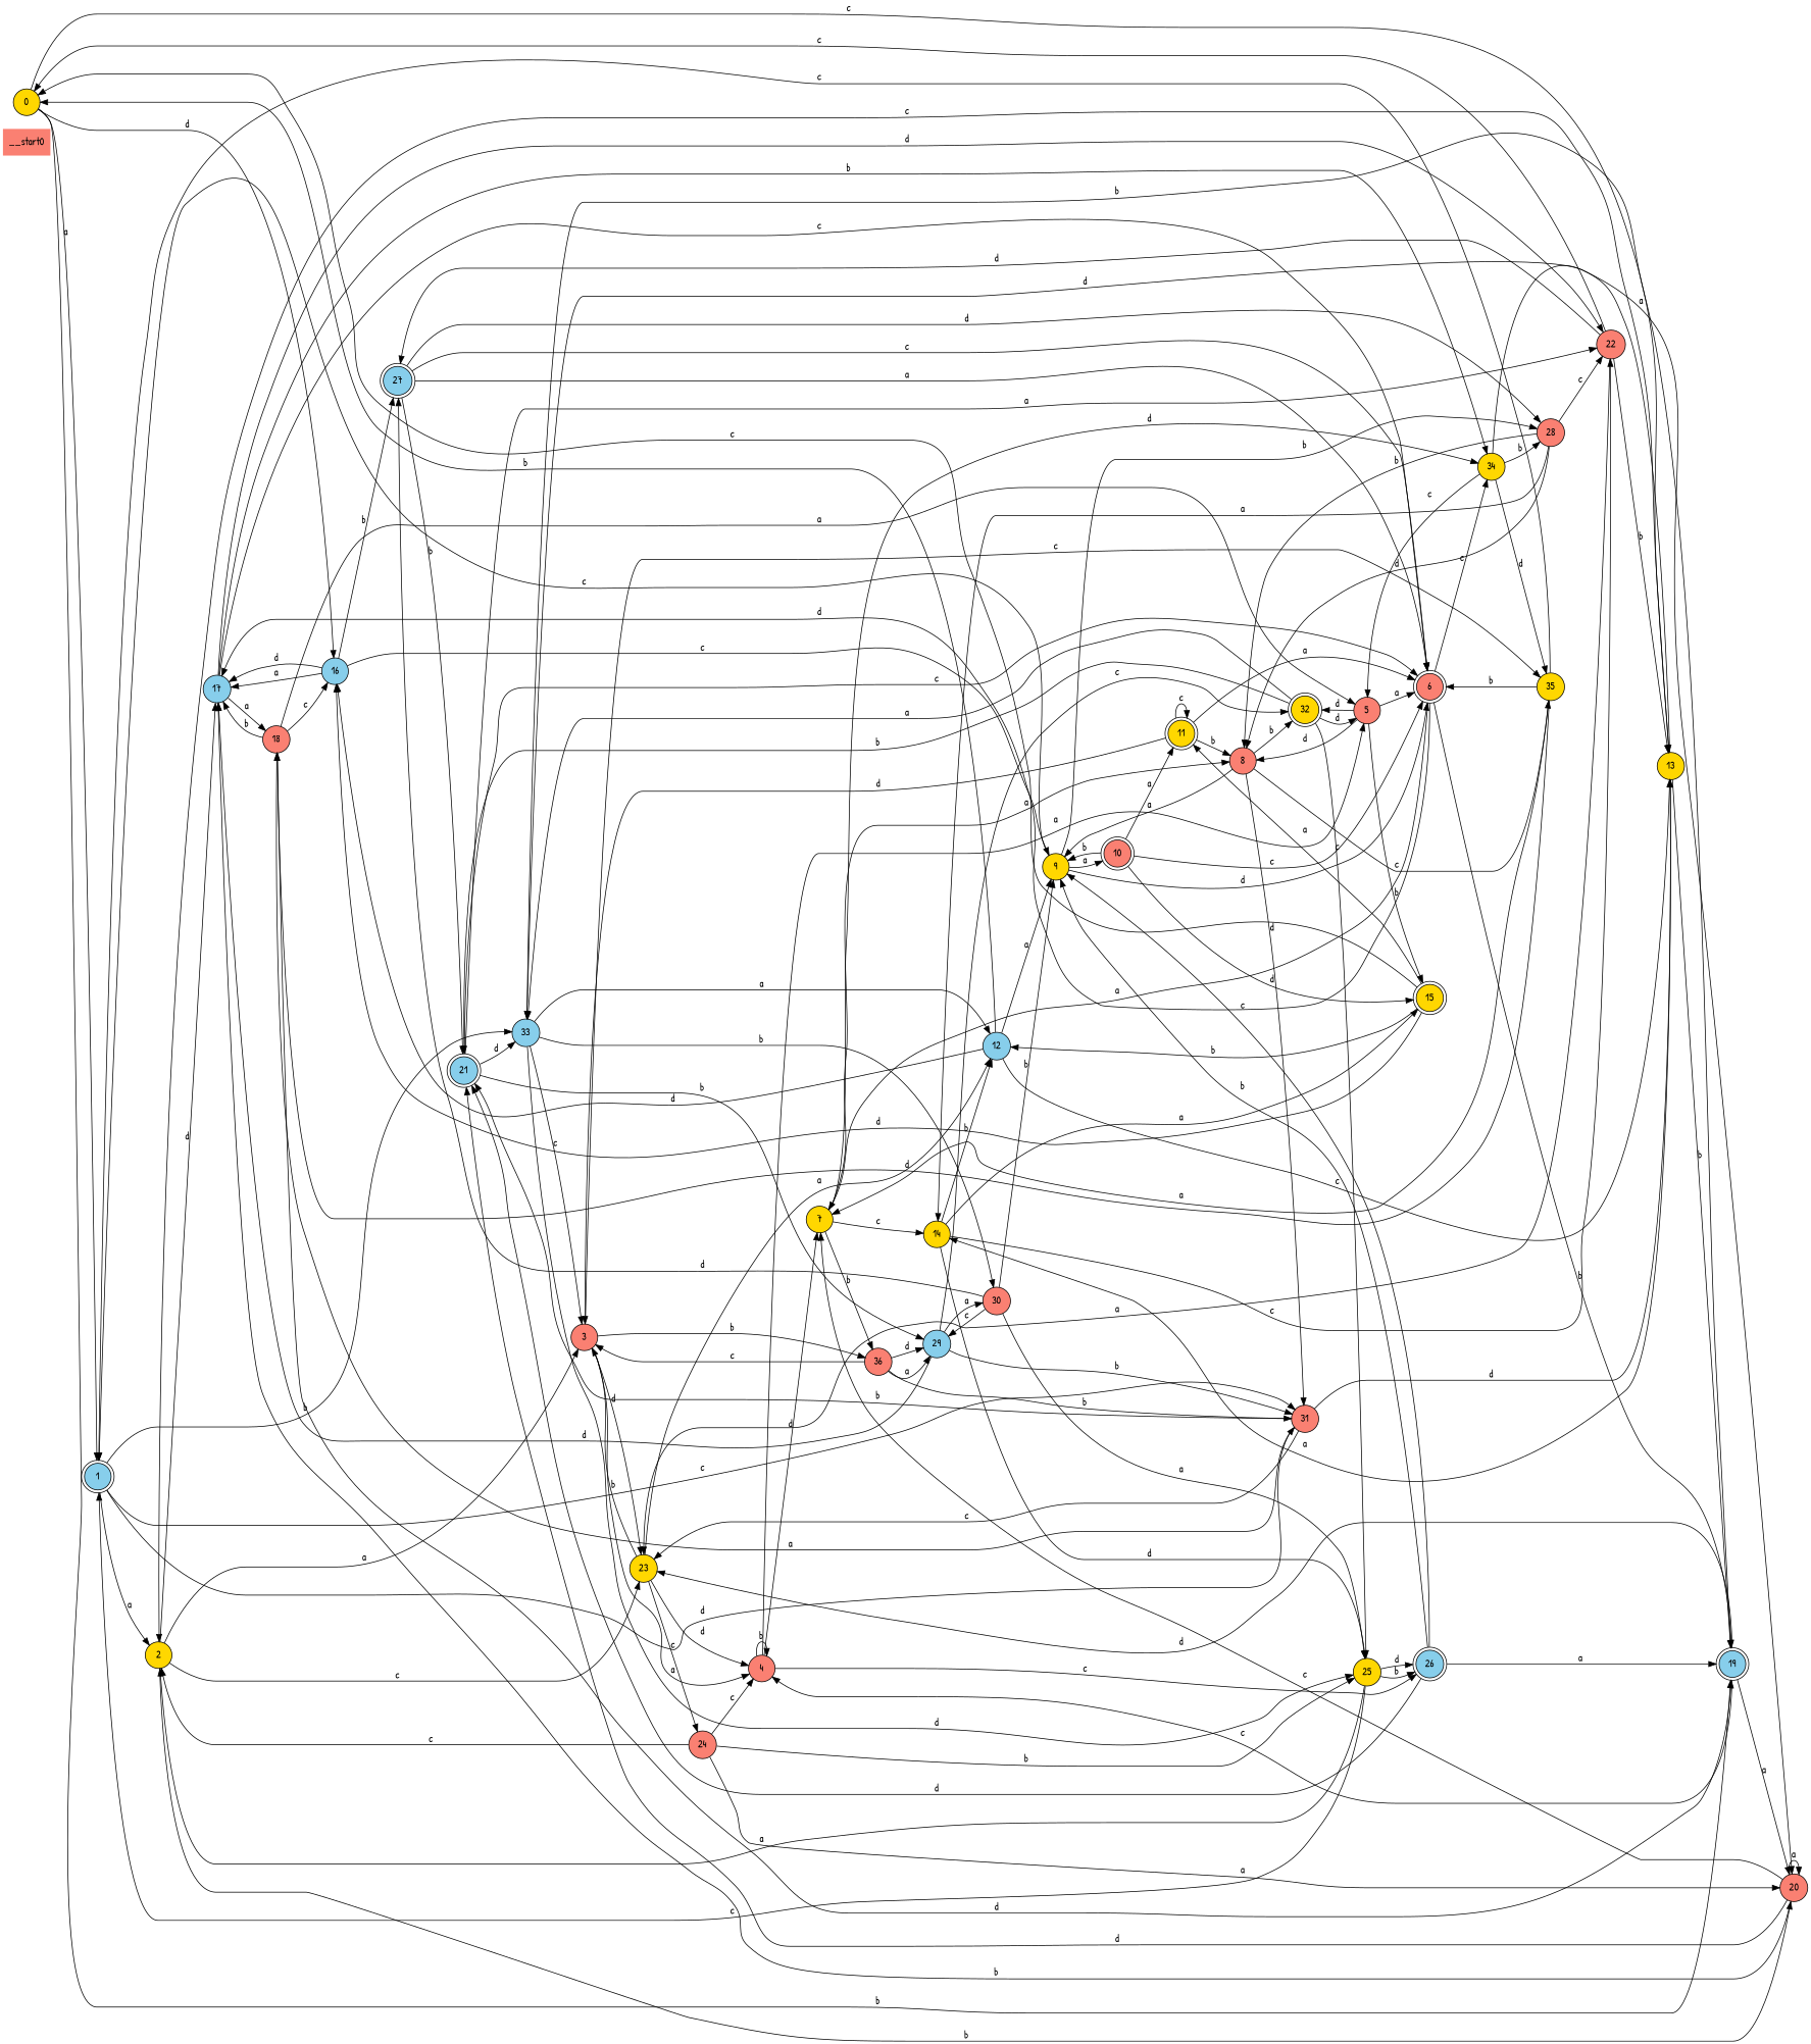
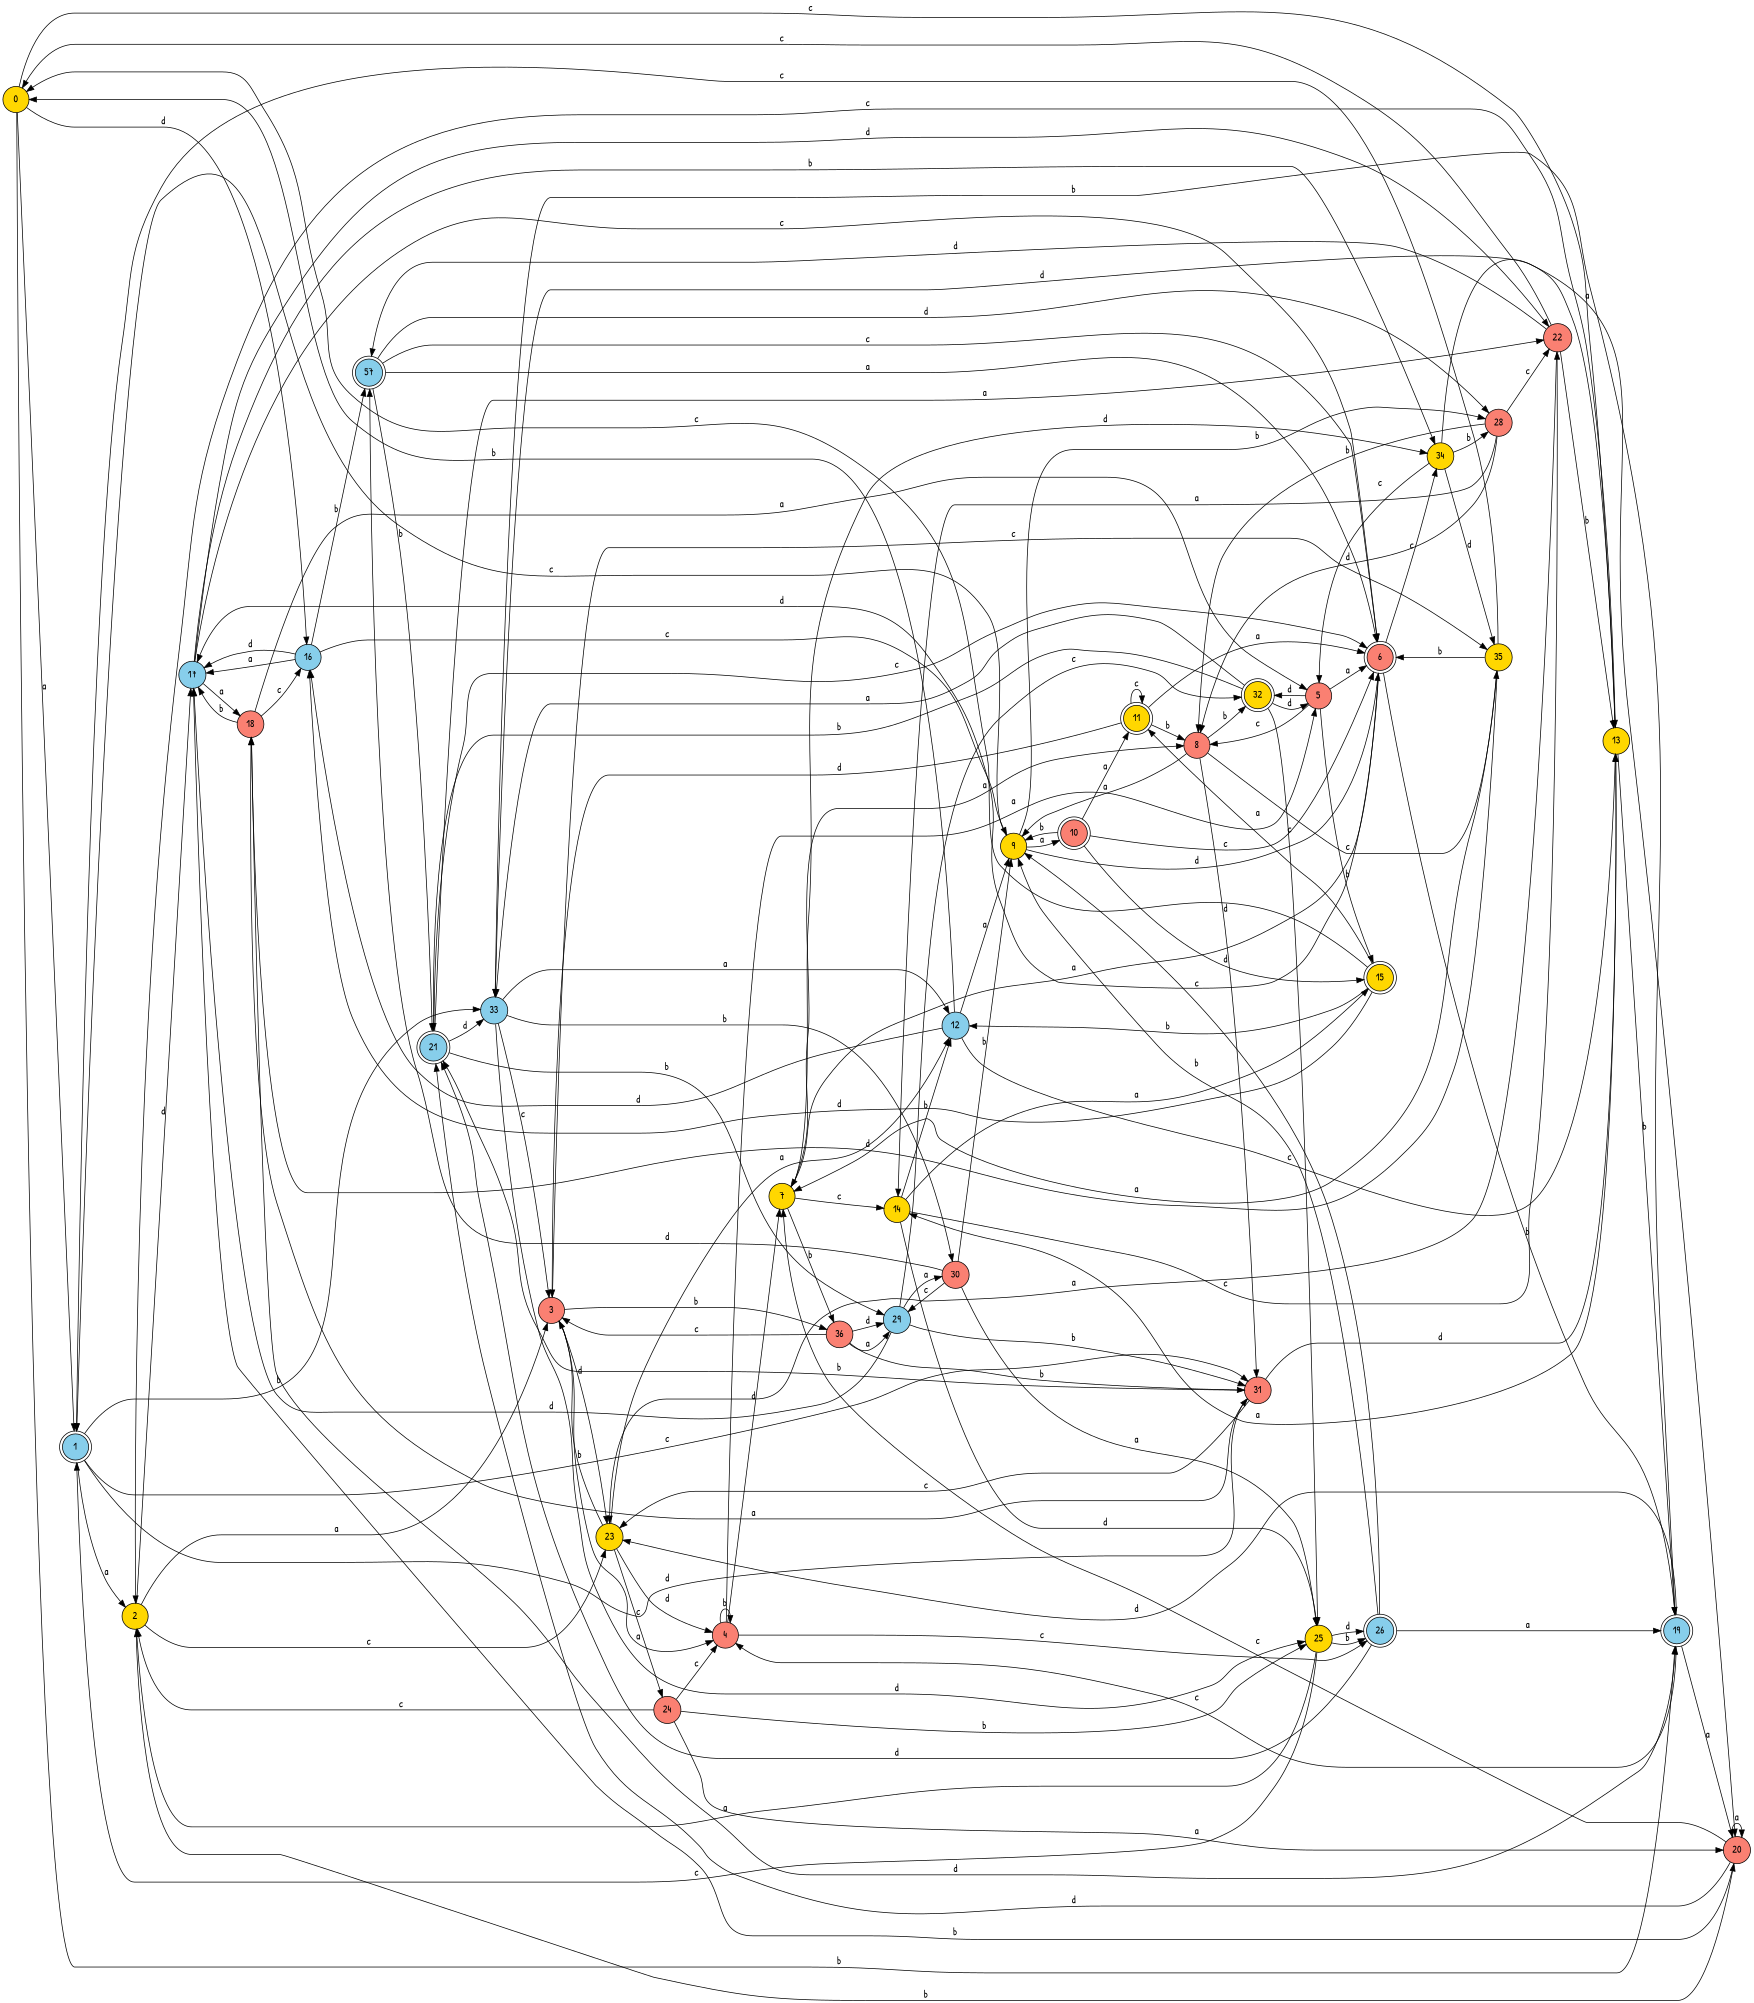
  digraph {
    fontname="Patrick Hand"
    rankdir=LR
    node [fillcolor=salmon fontname="Patrick Hand" shape=circle style=filled color=black]
    edge [fontname="Patrick Hand"]
-   __start0 [shape=none color=""]
    n2 [fillcolor=gold label=0]
    n3 [fillcolor=skyblue label=1 shape=doublecircle style="rounded,filled"]
    n4 [fillcolor=gold label=13]
    n5 [fillcolor=skyblue label=16]
    n6 [fillcolor=skyblue label=19 shape=doublecircle style="rounded,filled"]
    n7 [fillcolor=gold label=2]
    n8 [label=31]
    n9 [fillcolor=skyblue label=33]
    n10 [fillcolor=gold label=14]
    n11 [fillcolor=skyblue label=17]
    n12 [fillcolor=gold label=9]
-   n13 [fillcolor=skyblue label=27 shape=doublecircle style="rounded,filled"]
+   n13 [fillcolor=skyblue label=57 shape=doublecircle style="rounded,filled"]
    n14 [label=20]
    n15 [fillcolor=gold label=23]
    n16 [label=4]
    n17 [label=3]
    n18 [label=18]
    n19 [fillcolor=skyblue label=21 shape=doublecircle style="rounded,filled"]
    n20 [fillcolor=skyblue label=12]
    n21 [fillcolor=gold label=25]
    n22 [label=30]
    n23 [fillcolor=gold label=35]
    n24 [label=36]
    n25 [label=6 shape=doublecircle style="rounded,filled"]
    n26 [fillcolor=gold label=34]
    n27 [label=22]
    n28 [fillcolor=gold label=7]
    n29 [label=24]
    n30 [label=5]
    n31 [fillcolor=skyblue label=26 shape=doublecircle style="rounded,filled"]
    n32 [fillcolor=skyblue label=29]
    n33 [label=8]
    n34 [fillcolor=gold label=15 shape=doublecircle style="rounded,filled"]
    n35 [fillcolor=gold label=32 shape=doublecircle style="rounded,filled"]
    n36 [fillcolor=gold label=11 shape=doublecircle style="rounded,filled"]
    n37 [label=28]
    n38 [label=10 shape=doublecircle style="rounded,filled"]
    n2 -> n3 [label=a]
    n2 -> n4 [label=c]
    n2 -> n5 [label=d]
    n2 -> n6 [label=b]
    n3 -> n7 [label=a]
    n3 -> n8 [label=c]
    n3 -> n8 [label=d]
    n3 -> n9 [label=b]
    n4 -> n6 [label=b]
    n4 -> n7 [label=c]
    n4 -> n9 [label=d]
    n4 -> n10 [label=a]
    n5 -> n11 [label=a]
    n5 -> n11 [label=d]
    n5 -> n12 [label=c]
    n5 -> n13 [label=b]
    n6 -> n9 [label=b]
    n6 -> n14 [label=a]
    n6 -> n15 [label=d]
    n6 -> n16 [label=c]
    n7 -> n11 [label=d]
    n7 -> n14 [label=b]
    n7 -> n15 [label=c]
    n7 -> n17 [label=a]
    n8 -> n4 [label=d]
    n8 -> n15 [label=c]
    n8 -> n18 [label=a]
    n8 -> n19 [label=b]
    n9 -> n17 [label=c]
    n9 -> n20 [label=a]
    n9 -> n21 [label=d]
    n9 -> n22 [label=b]
    n10 -> n20 [label=b]
    n10 -> n21 [label=d]
    n10 -> n27 [label=c]
    n10 -> n34 [label=a]
    n11 -> n18 [label=a]
    n11 -> n25 [label=c]
    n11 -> n26 [label=b]
    n11 -> n27 [label=d]
    n12 -> n3 [label=c]
    n12 -> n25 [label=d]
    n12 -> n37 [label=b]
    n12 -> n38 [label=a]
    n13 -> n19 [label=b]
    n13 -> n25 [label=a]
    n13 -> n25 [label=c]
    n13 -> n37 [label=d]
    n14 -> n11 [label=b]
    n14 -> n14 [label=a]
    n14 -> n19 [label=d]
    n14 -> n28 [label=c]
    n15 -> n16 [label=d]
    n15 -> n17 [label=b]
    n15 -> n20 [label=a]
    n15 -> n29 [label=c]
    n16 -> n16 [label=b]
    n16 -> n28 [label=d]
    n16 -> n30 [label=a]
    n16 -> n31 [label=c]
    n17 -> n15 [label=d]
    n17 -> n16 [label=a]
    n17 -> n23 [label=c]
    n17 -> n24 [label=b]
    n18 -> n5 [label=c]
    n18 -> n6 [label=d]
    n18 -> n11 [label=b]
    n18 -> n30 [label=a]
    n19 -> n9 [label=d]
    n19 -> n25 [label=c]
    n19 -> n27 [label=a]
    n19 -> n32 [label=b]
    n20 -> n2 [label=b]
    n20 -> n4 [label=c]
    n20 -> n5 [label=d]
    n20 -> n12 [label=a]
    n21 -> n3 [label=c]
    n21 -> n7 [label=a]
    n21 -> n31 [label=b]
    n21 -> n31 [label=d]
    n22 -> n12 [label=b]
    n22 -> n13 [label=d]
    n22 -> n21 [label=a]
    n22 -> n32 [label=c]
    n23 -> n3 [label=c]
    n23 -> n18 [label=d]
    n23 -> n25 [label=b]
    n23 -> n28 [label=a]
    n24 -> n8 [label=b]
    n24 -> n17 [label=c]
    n24 -> n32 [label=a]
    n24 -> n32 [label=d]
    n25 -> n6 [label=b]
    n25 -> n11 [label=d]
    n25 -> n26 [label=c]
    n25 -> n28 [label=a]
    n26 -> n14 [label=a]
    n26 -> n23 [label=d]
    n26 -> n30 [label=c]
    n26 -> n37 [label=b]
    n27 -> n2 [label=c]
    n27 -> n4 [label=b]
    n27 -> n13 [label=d]
    n27 -> n15 [label=a]
    n28 -> n10 [label=c]
    n28 -> n24 [label=b]
    n28 -> n26 [label=d]
    n28 -> n33 [label=a]
    n29 -> n7 [label=c]
    n29 -> n14 [label=a]
    n29 -> n16 [label=c]
    n29 -> n21 [label=b]
    n30 -> n25 [label=a]
-   n30 -> n33 [label=d]
+   n30 -> n33 [label=c]
    n30 -> n34 [label=b]
    n30 -> n35 [label=d]
    n31 -> n6 [label=a]
    n31 -> n12 [label=b]
    n31 -> n12 [label=c]
    n31 -> n19 [label=d]
    n32 -> n8 [label=b]
    n32 -> n11 [label=d]
    n32 -> n22 [label=a]
    n32 -> n35 [label=c]
    n33 -> n8 [label=d]
    n33 -> n12 [label=a]
    n33 -> n23 [label=c]
    n33 -> n35 [label=b]
    n34 -> n2 [label=c]
    n34 -> n5 [label=d]
    n34 -> n20 [label=b]
    n34 -> n36 [label=a]
    n35 -> n9 [label=a]
    n35 -> n19 [label=b]
    n35 -> n21 [label=c]
    n35 -> n30 [label=d]
    n36 -> n17 [label=d]
    n36 -> n25 [label=a]
    n36 -> n33 [label=b]
    n36 -> n36 [label=c]
    n37 -> n10 [label=a]
    n37 -> n27 [label=c]
    n37 -> n33 [label=b]
    n37 -> n33 [label=d]
    n38 -> n12 [label=b]
    n38 -> n25 [label=c]
    n38 -> n34 [label=d]
    n38 -> n36 [label=a]
  }
